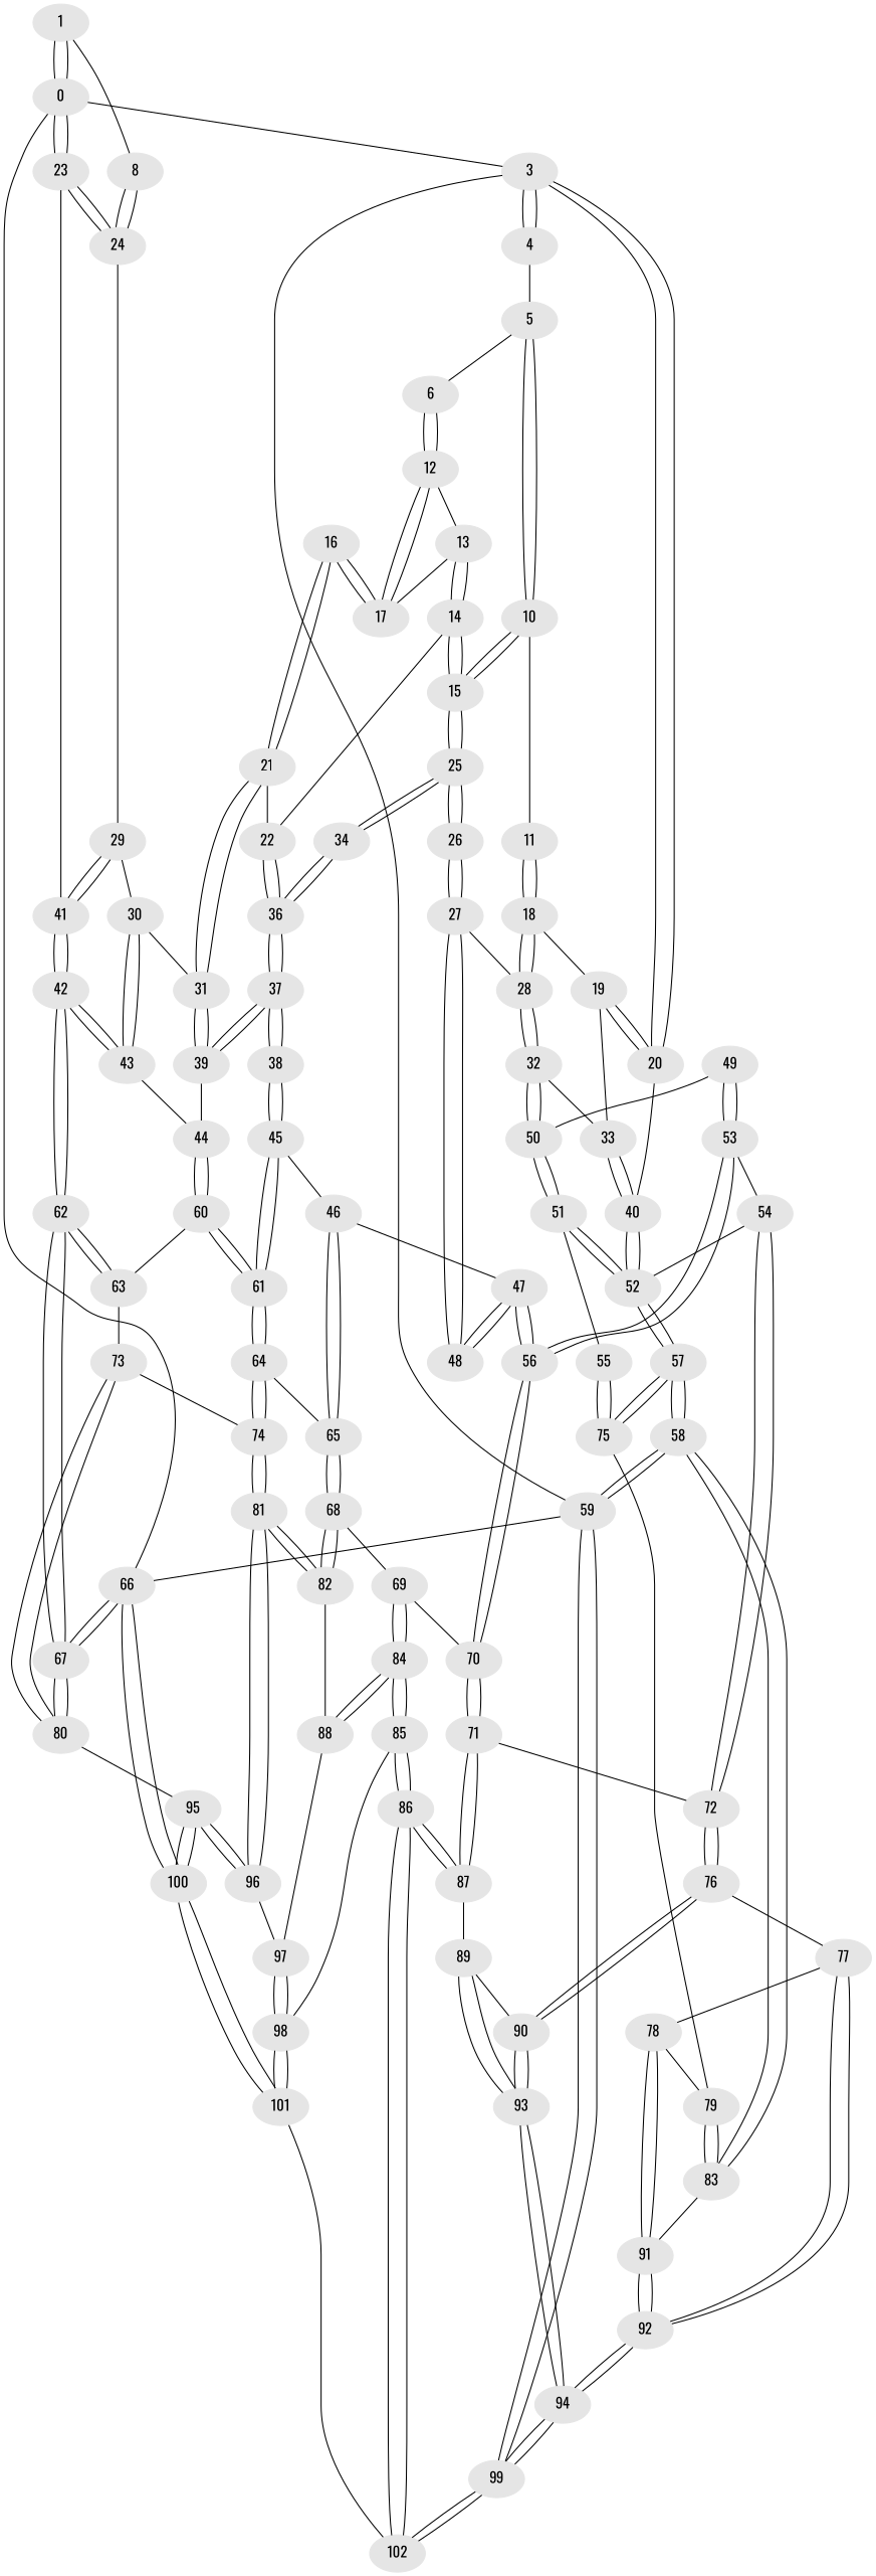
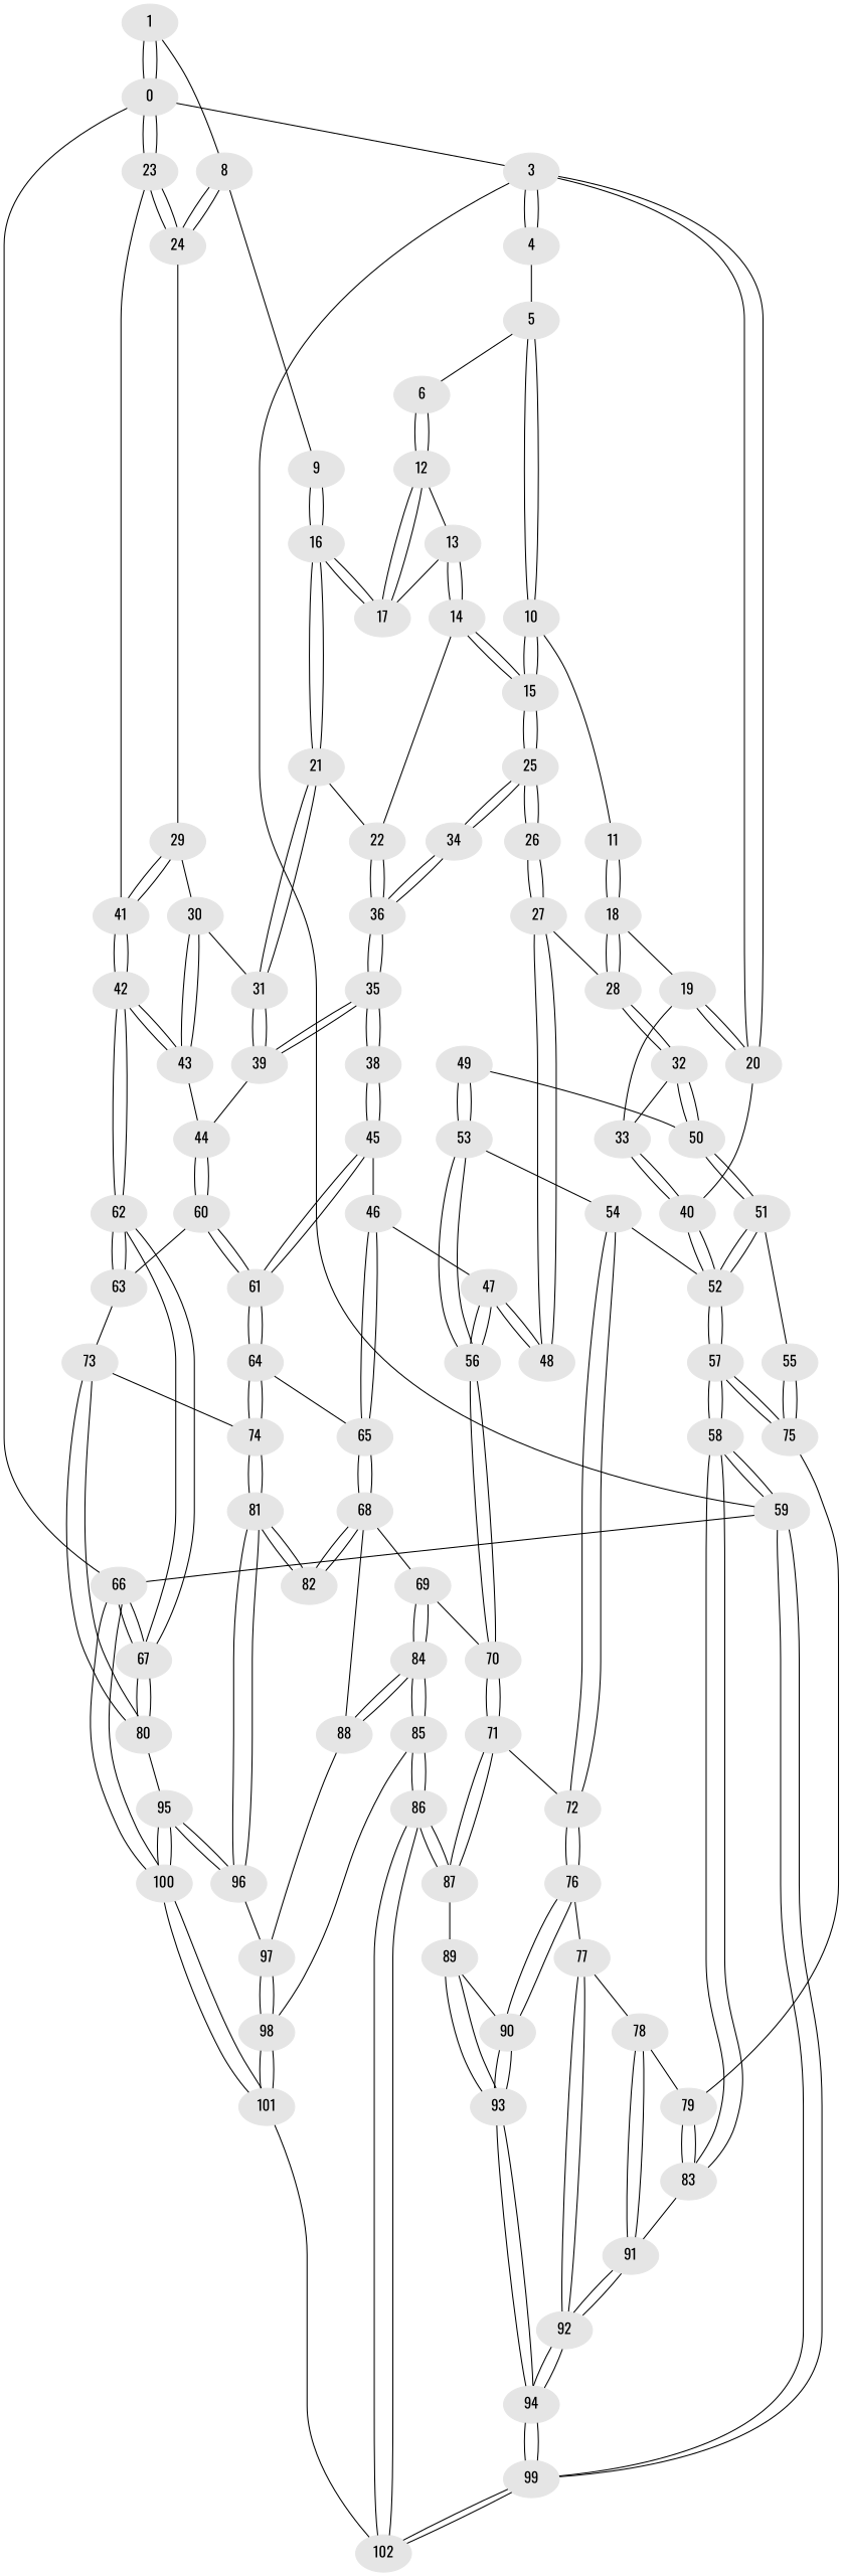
  graph {
    fontname=Oswald
    node [color=gray90 fontname=Oswald style=filled]
    edge [fontname=Oswald]
    n1 [label=0]
    1
    8
    3
    23
    66
+   9
    24
    4
    20
    59
    41
    67
    100
    5
    40
    99
    6
    10
    11
    18
    12
    15
    13
    17
    16
    29
    21
    25
    19
    28
    14
    22
    36
    26
    34
    31
    33
    32
    52
    39
-   37
+   37 [label=35]
    42
    30
    27
    48
    50
    43
    44
    51
    38
    45
    46
    61
    60
    57
    62
    63
    47
    65
    64
    56
    68
    70
    49
    53
    54
    55
    75
    58
    72
    76
    79
    71
    83
    91
    102
    73
    74
    80
    81
    69
    82
    101
    95
    84
    88
    85
    87
    89
    77
    90
    96
    78
    92
    93
    94
    97
    86
    98
    n1 -- 3
    n1 -- 23
    n1 -- 23
    n1 -- 66
    1 -- n1
    1 -- n1
    1 -- 8
+   8 -- 9
    8 -- 24
    8 -- 24
    3 -- 4
    3 -- 4
    3 -- 20
    3 -- 20
    3 -- 59
    23 -- 24
    23 -- 24
    23 -- 41
    66 -- 67
    66 -- 67
    66 -- 100
    66 -- 100
+   9 -- 16
+   9 -- 16
    24 -- 29
    4 -- 5
    20 -- 40
    59 -- 66
    59 -- 99
    59 -- 99
    41 -- 42
    41 -- 42
    67 -- 80
    67 -- 80
    100 -- 101
    100 -- 101
    5 -- 6
    5 -- 10
    5 -- 10
    40 -- 52
    40 -- 52
    99 -- 102
    99 -- 102
    6 -- 12
    6 -- 12
    10 -- 11
    10 -- 15
    10 -- 15
    11 -- 18
    11 -- 18
    18 -- 19
    18 -- 28
    18 -- 28
    12 -- 13
    12 -- 17
    12 -- 17
    15 -- 25
    15 -- 25
    13 -- 17
    13 -- 14
    13 -- 14
    16 -- 17
    16 -- 17
    16 -- 21
    16 -- 21
    29 -- 41
    29 -- 41
    29 -- 30
    21 -- 22
    21 -- 31
    21 -- 31
    25 -- 26
    25 -- 26
    25 -- 34
    25 -- 34
    19 -- 20
    19 -- 20
    19 -- 33
    28 -- 32
    28 -- 32
    14 -- 15
    14 -- 15
    14 -- 22
    22 -- 36
    22 -- 36
    36 -- 37
    36 -- 37
    26 -- 27
    26 -- 27
    34 -- 36
    34 -- 36
    31 -- 39
    31 -- 39
    33 -- 40
    33 -- 40
    32 -- 33
    32 -- 50
    32 -- 50
    52 -- 57
    52 -- 57
    39 -- 44
    37 -- 39
    37 -- 39
    37 -- 38
    37 -- 38
    42 -- 43
    42 -- 43
    42 -- 62
    42 -- 62
    30 -- 31
    30 -- 43
    30 -- 43
    27 -- 28
    27 -- 48
    27 -- 48
    50 -- 51
    50 -- 51
    43 -- 44
    44 -- 60
    44 -- 60
    51 -- 52
    51 -- 52
    51 -- 55
    38 -- 45
    38 -- 45
    45 -- 46
    45 -- 61
    45 -- 61
    46 -- 47
    46 -- 65
    46 -- 65
    61 -- 64
    61 -- 64
    60 -- 61
    60 -- 61
    60 -- 63
    57 -- 75
    57 -- 75
    57 -- 58
    57 -- 58
    62 -- 67
    62 -- 67
    62 -- 63
    62 -- 63
    63 -- 73
    47 -- 48
    47 -- 48
    47 -- 56
    47 -- 56
    65 -- 68
    65 -- 68
    64 -- 65
    64 -- 74
    64 -- 74
    56 -- 70
    56 -- 70
    68 -- 69
    68 -- 82
    68 -- 82
    70 -- 71
    70 -- 71
    49 -- 50
    49 -- 53
    49 -- 53
    53 -- 56
    53 -- 56
    53 -- 54
    54 -- 52
    54 -- 72
    54 -- 72
    55 -- 75
    55 -- 75
    75 -- 79
    58 -- 59
    58 -- 59
    58 -- 83
    58 -- 83
    72 -- 76
    72 -- 76
    76 -- 77
    76 -- 90
    76 -- 90
    79 -- 83
    79 -- 83
    71 -- 72
    71 -- 87
    71 -- 87
    83 -- 91
    91 -- 92
    91 -- 92
    73 -- 74
    73 -- 80
    73 -- 80
    74 -- 81
    74 -- 81
    80 -- 95
    81 -- 82
    81 -- 82
    81 -- 96
    81 -- 96
    69 -- 70
    69 -- 84
    69 -- 84
-   82 -- 88
+   68 -- 88
    101 -- 102
    95 -- 100
    95 -- 100
    95 -- 96
    95 -- 96
    84 -- 88
    84 -- 88
    84 -- 85
    84 -- 85
    88 -- 97
    85 -- 86
    85 -- 86
    85 -- 98
    87 -- 89
    89 -- 90
    89 -- 93
    89 -- 93
    77 -- 78
    77 -- 92
    77 -- 92
    90 -- 93
    90 -- 93
    96 -- 97
    78 -- 79
    78 -- 91
    78 -- 91
    92 -- 94
    92 -- 94
    93 -- 94
    93 -- 94
    94 -- 99
    94 -- 99
    97 -- 98
    97 -- 98
    86 -- 102
    86 -- 102
    86 -- 87
    86 -- 87
    98 -- 101
    98 -- 101
  }
